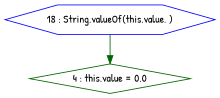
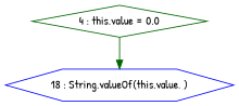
  digraph {
    fontname="Patrick Hand"
    node [style=filled fillcolor=white fontname="Patrick Hand"]
    "4 : this.value = 0.0" [color=darkgreen shape=diamond]
    "18 : String.valueOf(this.value, )" [color=blue shape=hexagon]
-   "18 : String.valueOf(this.value, )" -> "4 : this.value = 0.0" [color=darkgreen fontname="Patrick Hand"]
+   "4 : this.value = 0.0" -> "18 : String.valueOf(this.value, )" [color=darkgreen fontname="Patrick Hand"]
  }
